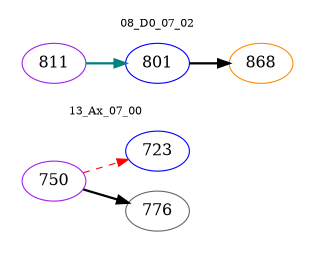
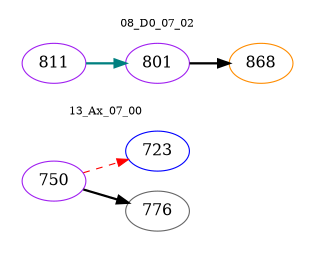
  digraph {
    rankdir=LR
    node [color=purple]
    edge [color=black style=bold]
    n1 [label=750]
    n2 [color=gray40 label=776]
    n3 [color=blue label=723]
-   n4 [color=blue label=801]
+   n4 [label=801]
    n5 [label=811]
    n6 [color=darkorange label=868]
    subgraph cluster_1 {
      color=white
      fontsize=10
      label="13_Ax_07_00"
      n1
      n2
      n3
    }
    subgraph cluster_2 {
      color=white
      fontsize=10
      label="08_D0_07_02"
      n4
      n5
      n6
    }
    n1 -> n2
    n1 -> n3 [color=red style=dashed]
    n4 -> n6
    n5 -> n4 [color=teal]
  }
